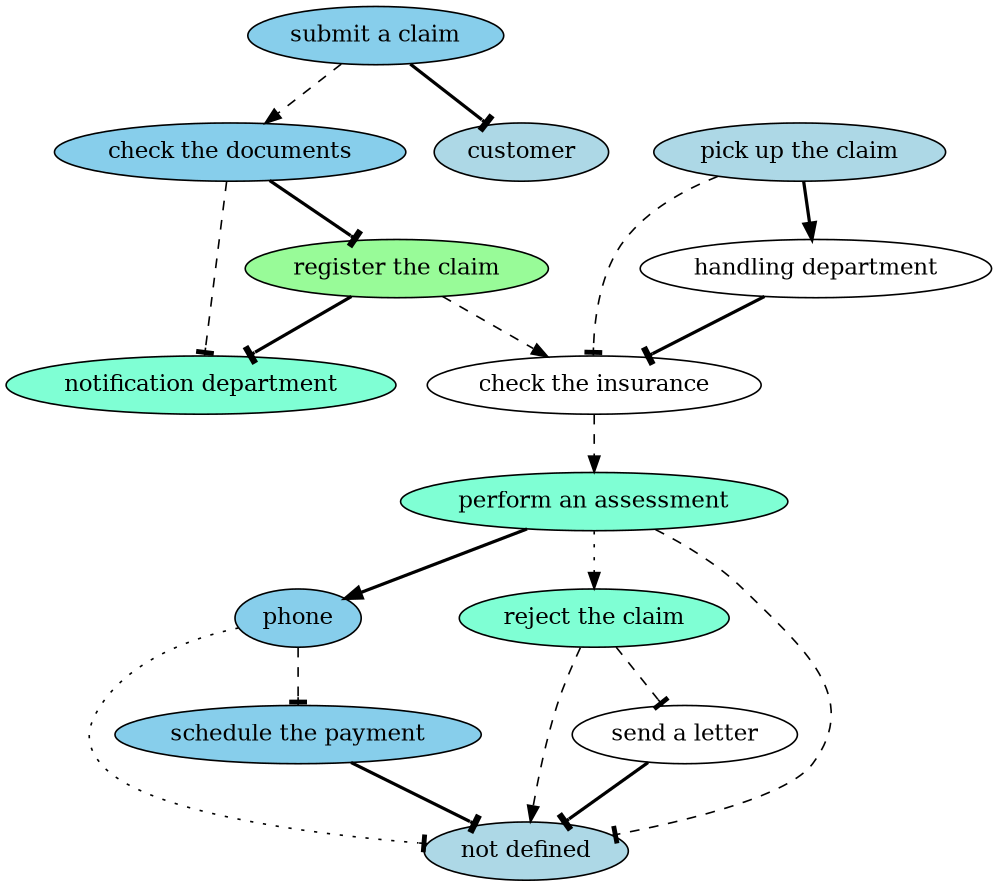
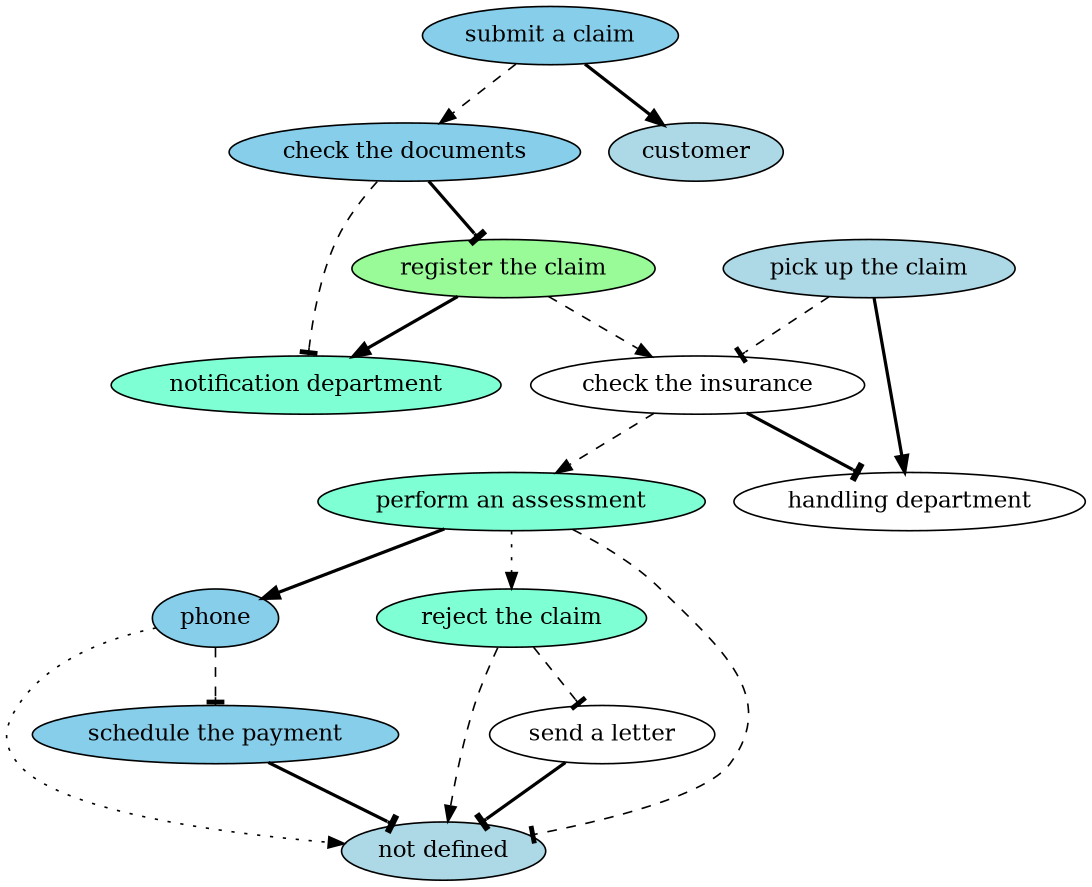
  strict digraph {
    node [fillcolor=skyblue style=filled]
    edge [arrowhead=normal attrs="{'type': 'actor performer', 'label': 'actor performer'}" style=dashed]
    "submit a claim" [attrs="{'type': 'Activity', 'label': 'submit a claim'}"]
    "check the documents" [attrs="{'type': 'Activity', 'label': 'check the documents'}"]
    customer [attrs="{'type': 'Actor', 'label': 'customer'}" fillcolor=lightblue]
    "register the claim" [attrs="{'type': 'Activity', 'label': 'register the claim'}" fillcolor=palegreen]
    "notification department" [attrs="{'type': 'Actor', 'label': 'notification department'}" fillcolor=aquamarine]
    "check the insurance" [attrs="{'type': 'Activity', 'label': 'check the insurance'}" fillcolor=white]
    "pick up the claim" [attrs="{'type': 'Activity', 'label': 'pick up the claim'}" fillcolor=lightblue]
    "handling department" [attrs="{'type': 'Actor', 'label': 'handling department'}" fillcolor=white]
    "perform an assessment" [attrs="{'type': 'Activity', 'label': 'perform an assessment'}" fillcolor=aquamarine]
    phone [attrs="{'type': 'Activity', 'label': 'phone'}"]
    "reject the claim" [attrs="{'type': 'Activity', 'label': 'reject the claim'}" fillcolor=aquamarine]
    "not defined" [attrs="{'type': 'Actor', 'label': 'not defined'}" fillcolor=lightblue]
    "schedule the payment" [attrs="{'type': 'Activity', 'label': 'schedule the payment'}"]
    "send a letter" [attrs="{'type': 'Activity', 'label': 'send a letter'}" fillcolor=white]
    "submit a claim" -> "check the documents" [attrs="{'type': 'flow', 'label': 'flow'}"]
-   "submit a claim" -> customer [arrowhead=tee style=bold]
+   "submit a claim" -> customer [style=bold]
    "check the documents" -> "register the claim" [arrowhead=tee attrs="{'type': 'flow', 'label': 'flow'}" style=bold]
    "check the documents" -> "notification department" [arrowhead=tee]
-   "register the claim" -> "notification department" [arrowhead=tee style=bold]
+   "register the claim" -> "notification department" [style=bold]
    "register the claim" -> "check the insurance" [attrs="{'type': 'flow', 'label': 'flow'}"]
-   "handling department" -> "check the insurance" [arrowhead=tee style=bold]
+   "check the insurance" -> "handling department" [arrowhead=tee style=bold]
    "check the insurance" -> "perform an assessment" [attrs="{'type': 'flow', 'label': 'flow'}"]
    "pick up the claim" -> "check the insurance" [arrowhead=tee attrs="{'type': 'flow', 'label': 'flow'}"]
    "pick up the claim" -> "handling department" [style=bold]
    "perform an assessment" -> phone [attrs="{'type': 'flow', 'label': 'flow'}" style=bold]
    "perform an assessment" -> "reject the claim" [attrs="{'type': 'flow', 'label': 'flow'}" style=dotted]
    "perform an assessment" -> "not defined" [arrowhead=tee]
-   phone -> "not defined" [arrowhead=tee style=dotted]
+   phone -> "not defined" [style=dotted]
    phone -> "schedule the payment" [arrowhead=tee attrs="{'type': 'flow', 'label': 'flow'}"]
    "reject the claim" -> "not defined"
    "reject the claim" -> "send a letter" [arrowhead=tee attrs="{'type': 'flow', 'label': 'flow'}"]
    "schedule the payment" -> "not defined" [arrowhead=tee style=bold]
    "send a letter" -> "not defined" [arrowhead=tee style=bold]
  }
